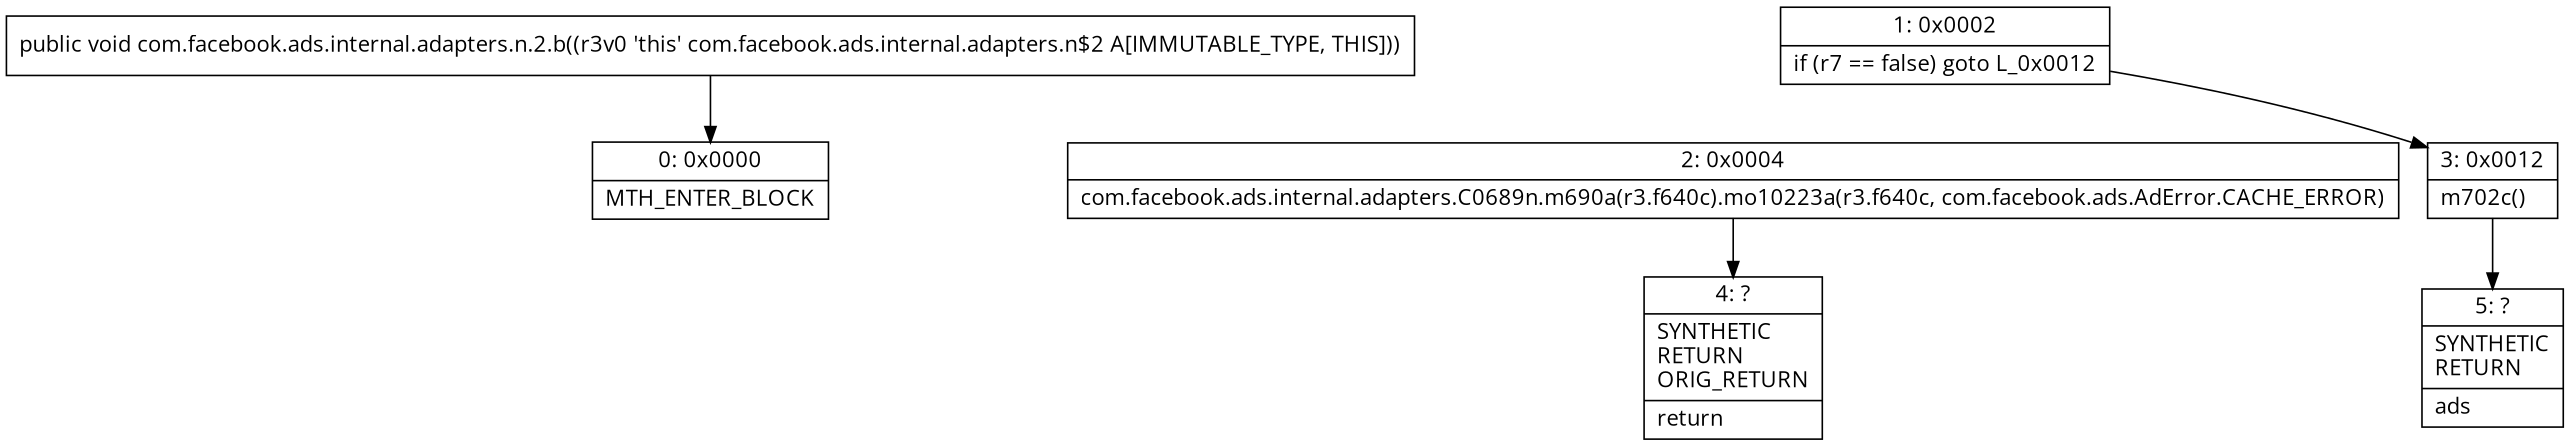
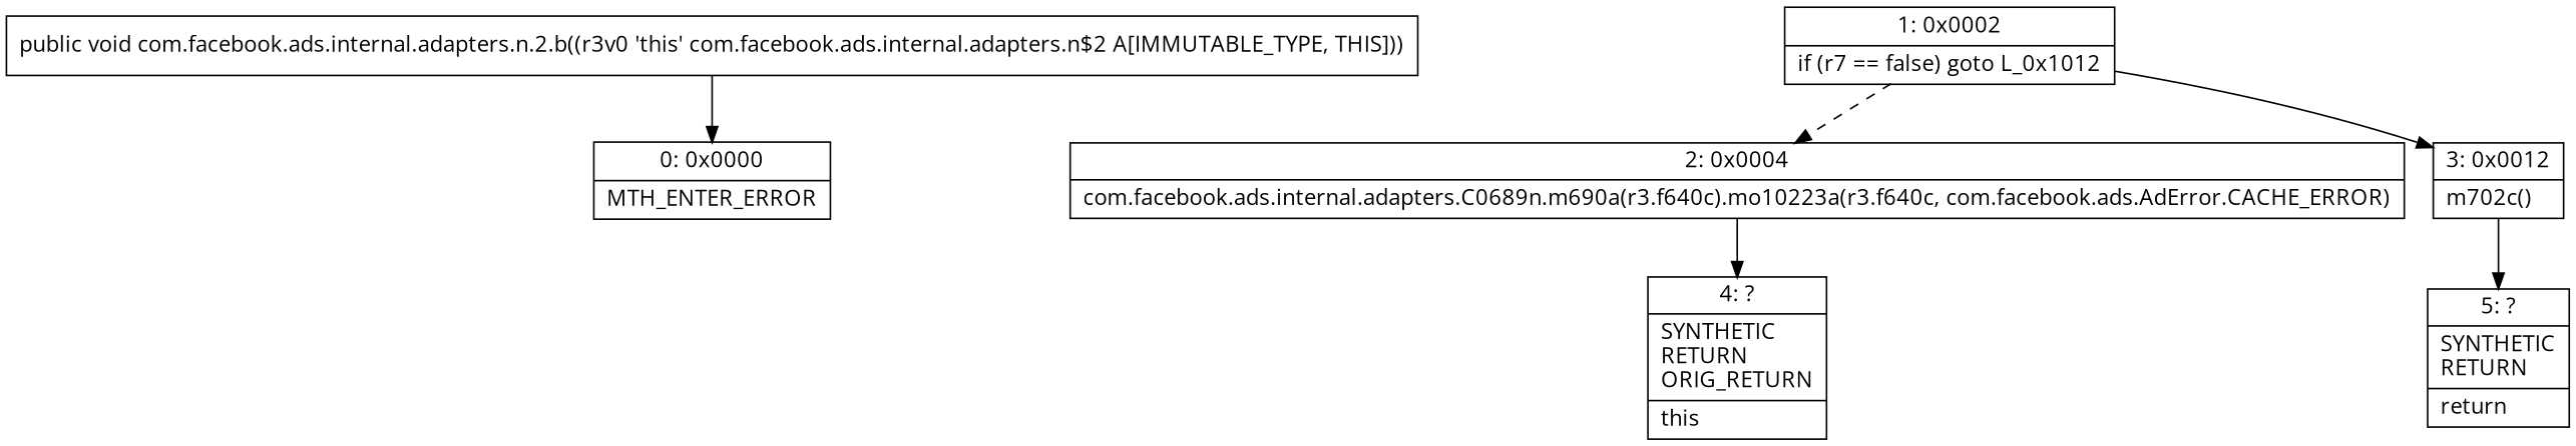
  digraph {
    fontname="Open Sans"
    node [fontname="Open Sans" shape=record]
    edge [fontname="Open Sans"]
-   n1 [label="{0\:\ 0x0000|MTH_ENTER_BLOCK\l}"]
-   n2 [label="{1\:\ 0x0002|if (r7 == false) goto L_0x0012\l}"]
+   n1 [label="{0\:\ 0x0000|MTH_ENTER_ERROR\l}"]
+   n2 [label="{1\:\ 0x0002|if (r7 == false) goto L_0x1012\l}"]
    n3 [label="{2\:\ 0x0004|com.facebook.ads.internal.adapters.C0689n.m690a(r3.f640c).mo10223a(r3.f640c, com.facebook.ads.AdError.CACHE_ERROR)\l}"]
    n4 [label="{3\:\ 0x0012|m702c()\l}"]
-   n5 [label="{4\:\ ?|SYNTHETIC\lRETURN\lORIG_RETURN\l|return\l}"]
-   n6 [label="{5\:\ ?|SYNTHETIC\lRETURN\l|ads\l}"]
+   n5 [label="{4\:\ ?|SYNTHETIC\lRETURN\lORIG_RETURN\l|this\l}"]
+   n6 [label="{5\:\ ?|SYNTHETIC\lRETURN\l|return\l}"]
    n7 [label="{public void com.facebook.ads.internal.adapters.n.2.b((r3v0 'this' com.facebook.ads.internal.adapters.n$2 A[IMMUTABLE_TYPE, THIS])) }"]
+   n2 -> n3 [style=dashed]
    n2 -> n4
    n3 -> n5
    n4 -> n6
    n7 -> n1
  }
